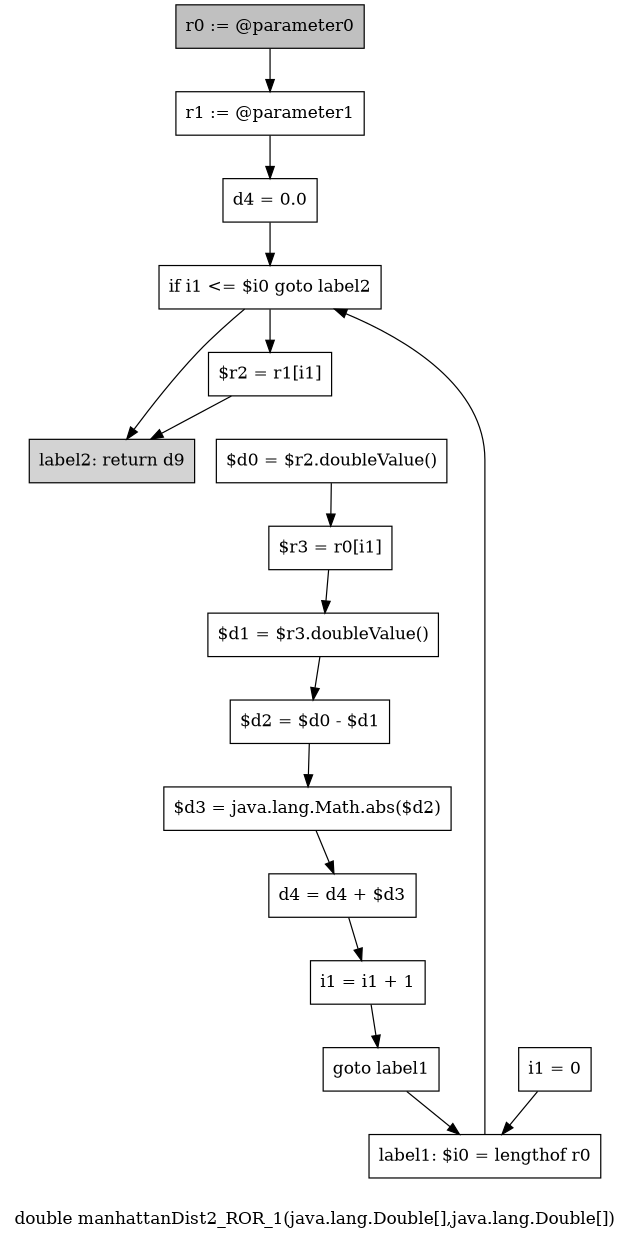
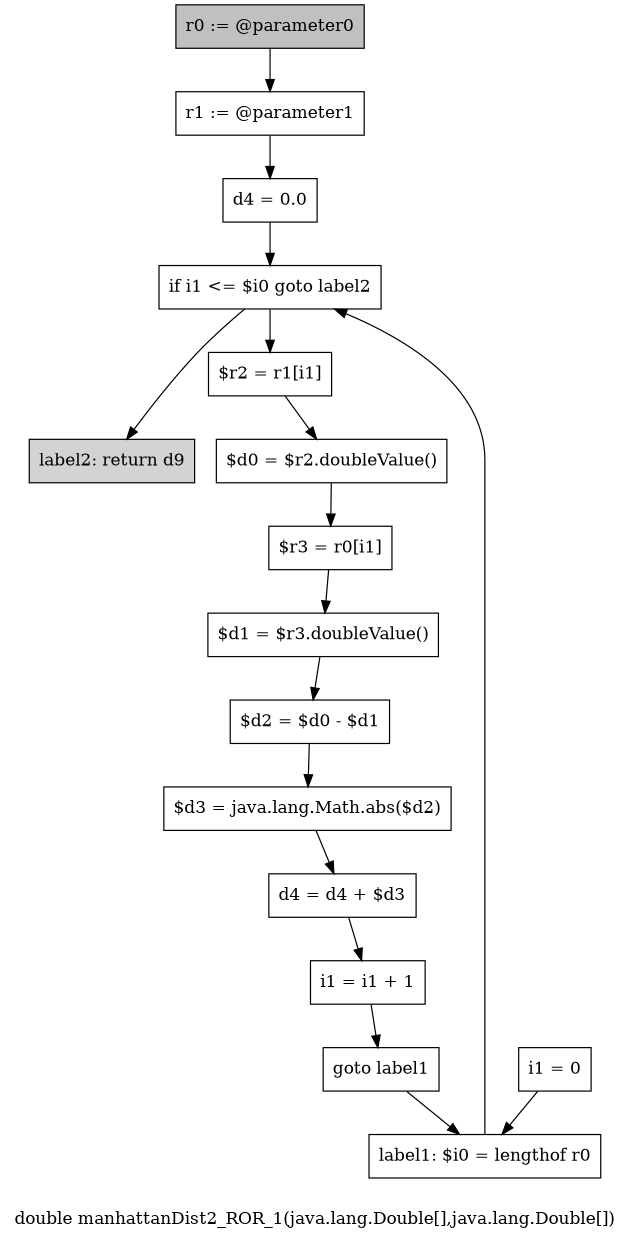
  digraph {
    label="double manhattanDist2_ROR_1(java.lang.Double[],java.lang.Double[])"
    node [shape=box]
    n1 [fillcolor=gray label="r0 := @parameter0" style=filled]
    n2 [label="r1 := @parameter1"]
    n3 [label="d4 = 0.0"]
    n4 [label="if i1 <= $i0 goto label2"]
    n5 [label="i1 = 0"]
    n6 [label="label1: $i0 = lengthof r0"]
    n7 [label="$r2 = r1[i1]"]
    n8 [fillcolor=lightgray label="label2: return d9" style=filled]
    n9 [label="$d0 = $r2.doubleValue()"]
    n10 [label="$r3 = r0[i1]"]
    n11 [label="$d1 = $r3.doubleValue()"]
    n12 [label="$d2 = $d0 - $d1"]
    n13 [label="$d3 = java.lang.Math.abs($d2)"]
    n14 [label="d4 = d4 + $d3"]
    n15 [label="i1 = i1 + 1"]
    n16 [label="goto label1"]
    n1 -> n2
    n2 -> n3
    n3 -> n4
    n4 -> n7
    n4 -> n8
    n5 -> n6
    n6 -> n4
-   n7 -> n8
+   n7 -> n9
    n9 -> n10
    n10 -> n11
    n11 -> n12
    n12 -> n13
    n13 -> n14
    n14 -> n15
    n15 -> n16
    n16 -> n6
  }
